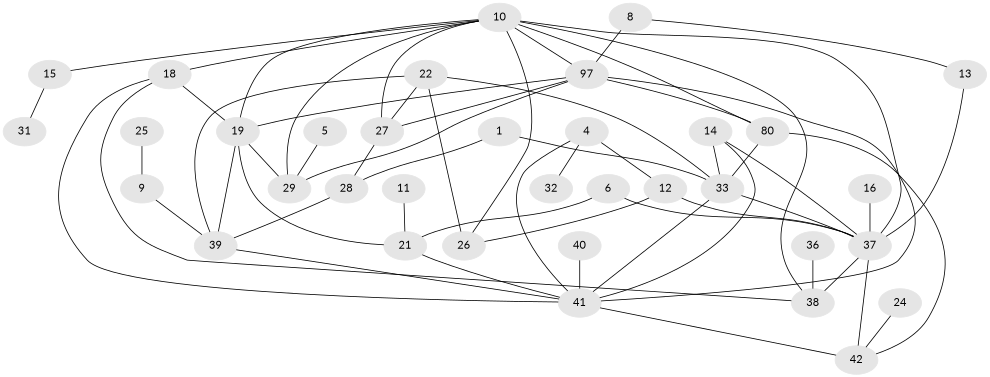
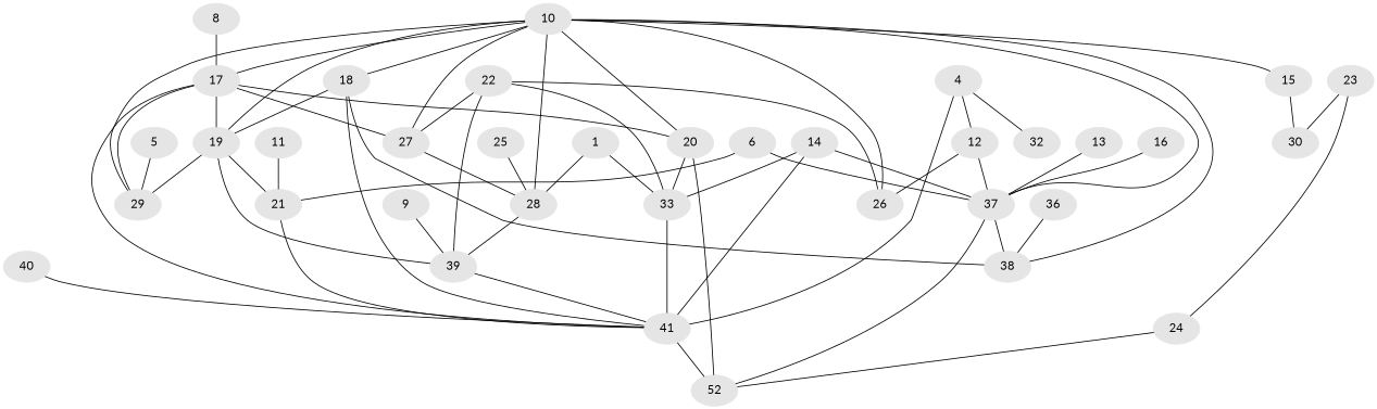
  graph {
    fontname=Lato
    node [color=gray90 fontname=Lato style=filled]
    edge [fontname=Lato weight=1.0]
    1
    28
    33
    39
    37
    38
-   42
+   42 [label=52]
    4
    12
    32
    41
    26
    5
    29
    6
    21
    8
    13
-   17 [label=97]
+   17
    19
-   20 [label=80]
+   20
    27
    9
    10
    15
    18
-   31
+   31 [label=30]
    11
    14
    16
    22
+   23
    24
    25
    n35 [label=36]
    40
    1 -- 28
    1 -- 33
    28 -- 39
-   33 -- 37 [weight=2.0]
    33 -- 41
    39 -- 41
    37 -- 38 [weight=2.0]
    37 -- 42
    4 -- 12
    4 -- 32
    4 -- 41 [weight=2.0]
    12 -- 37
    12 -- 26
    41 -- 42 [weight=2.0]
    5 -- 29
    6 -- 37
    6 -- 21
    21 -- 41
-   8 -- 13
    8 -- 17
    13 -- 37
    17 -- 41
    17 -- 29
    17 -- 19 [weight=2.0]
    17 -- 20
    17 -- 27
    19 -- 39
    19 -- 29
    19 -- 21
    20 -- 33 [weight=2.0]
    20 -- 42
    27 -- 28
    9 -- 39
+   10 -- 28
    10 -- 37
    10 -- 38
    10 -- 26
    10 -- 29
    10 -- 17
    10 -- 19
    10 -- 20
    10 -- 27
    10 -- 15
    10 -- 18
    15 -- 31
    18 -- 38
    18 -- 41
    18 -- 19
    11 -- 21
    14 -- 33
    14 -- 37
    14 -- 41
    16 -- 37
    22 -- 33
    22 -- 39
    22 -- 26
    22 -- 27
+   23 -- 31
+   23 -- 24
    24 -- 42
-   25 -- 9
+   25 -- 28
    n35 -- 38
    40 -- 41
  }
